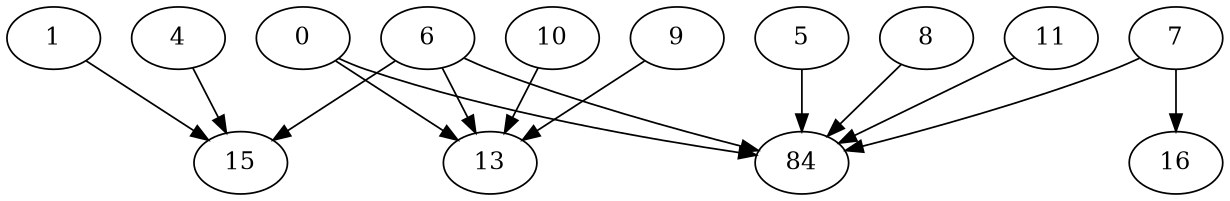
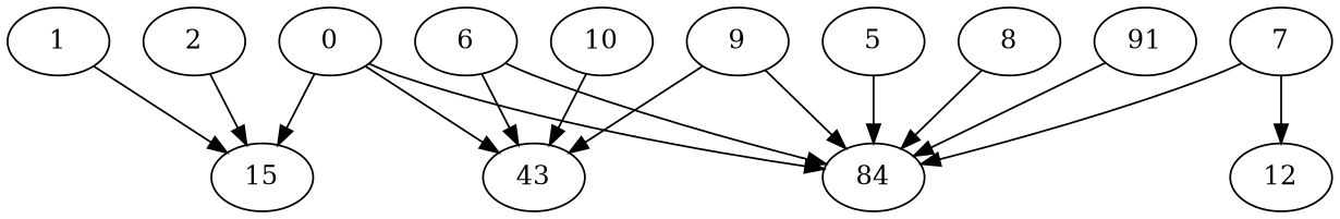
  digraph {
    node [alpha=0.16]
    1 [alpha=0.20 expect_size=48909312]
    15 [expect_size=34864128]
-   2 [alpha=0.17 expect_size=12349440 label=4]
+   2 [alpha=0.17 expect_size=12349440]
    n4 [alpha=0.09 expect_size=50608128 label=84]
    n5 [alpha=0.13 expect_size=47268864 label=0]
-   13 [alpha=0.07 expect_size=17796096]
+   13 [alpha=0.07 expect_size=17796096 label=43]
    5 [expect_size=46987264]
    6 [alpha=0.04 expect_size=13589504]
    7 [alpha=0.13 expect_size=48994304]
-   12 [alpha=0.18 expect_size=25698304 label=16]
+   12 [alpha=0.18 expect_size=25698304]
    8 [alpha=0.11 expect_size=23536640]
    9 [alpha=0.00 expect_size=46963712]
    10 [alpha=0.13 expect_size=5611520]
-   11 [expect_size=26440704]
+   11 [expect_size=26440704 label=91]
    1 -> 15
    2 -> 15
-   6 -> 15
+   n5 -> 15
    n5 -> n4
    n5 -> 13
    5 -> n4
    6 -> n4
    6 -> 13
    7 -> n4
    7 -> 12
    8 -> n4
+   9 -> n4
    9 -> 13
    10 -> 13
    11 -> n4
  }
